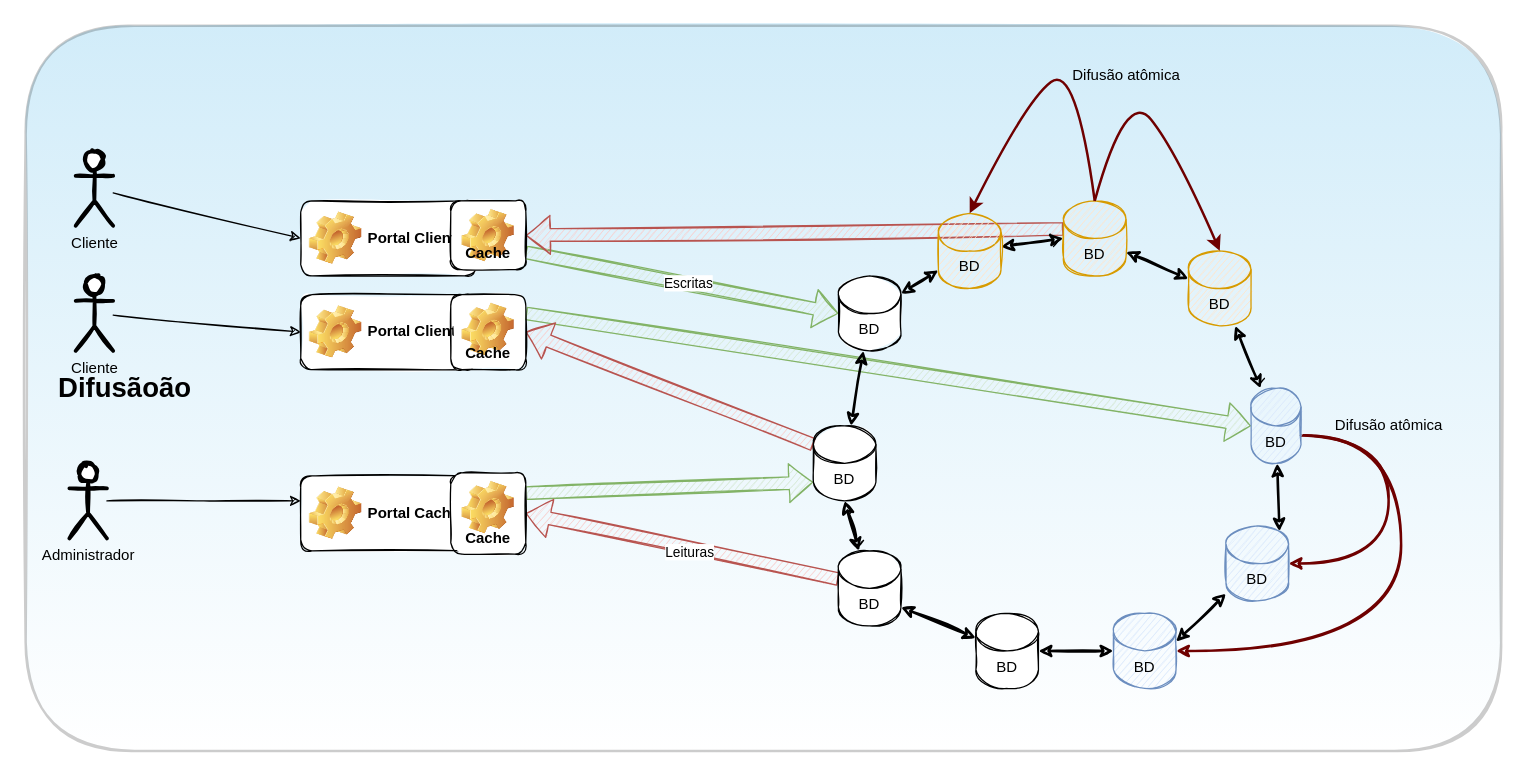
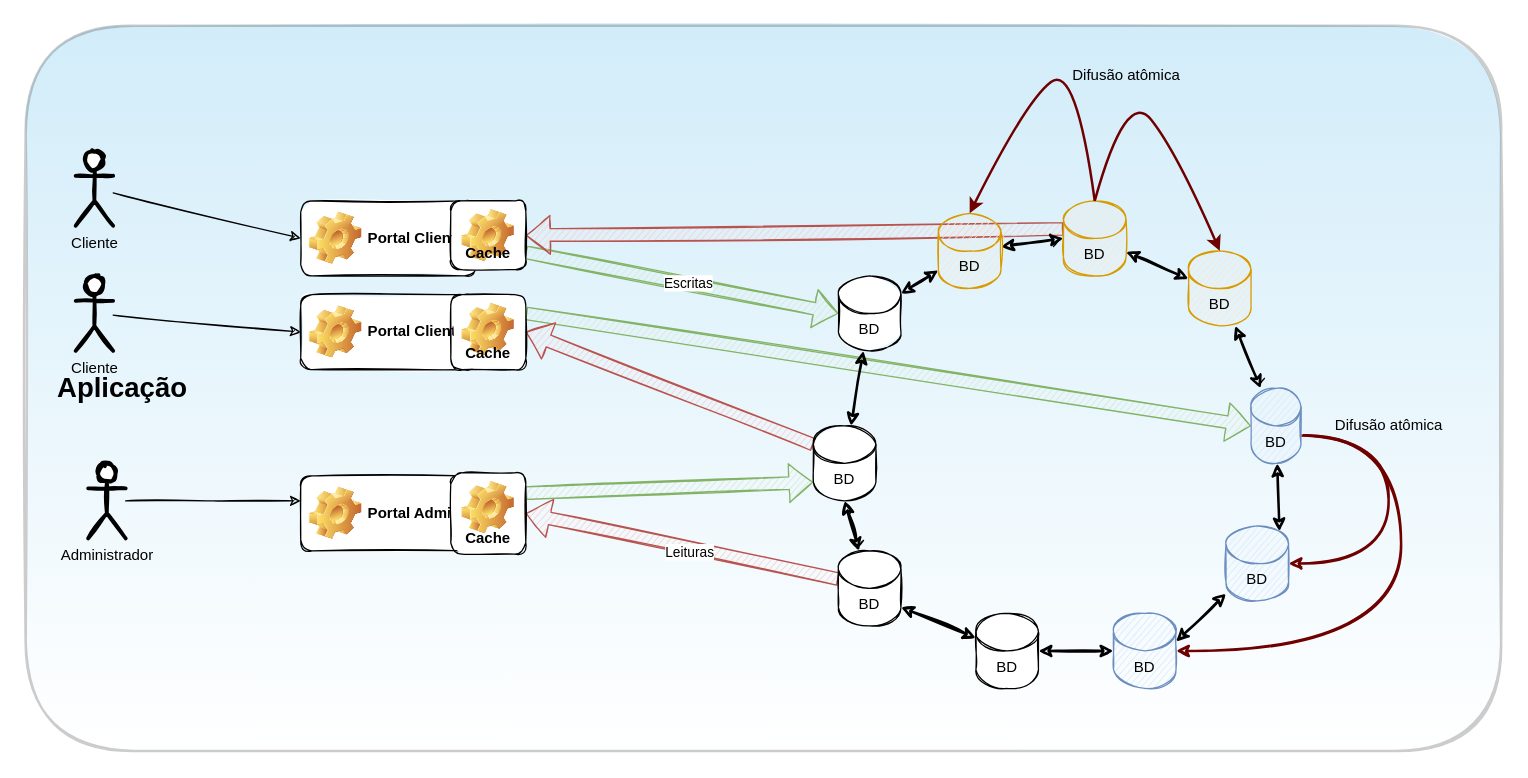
  <mxCell id="0" />
  <mxCell id="1" parent="0" />
- <mxCell id="2" value="&lt;font style=&quot;font-size: 22px&quot;&gt;&lt;b&gt;&lt;font style=&quot;font-size: 22px&quot;&gt;&amp;nbsp; &amp;nbsp; Difusão&lt;/font&gt;ão&lt;/b&gt;&lt;/font&gt;" style="rounded=1;whiteSpace=wrap;html=1;strokeWidth=2;fillWeight=4;hachureGap=8;hachureAngle=45;fillColor=#1ba1e2;sketch=1;align=left;opacity=20;gradientColor=#ffffff;" parent="1" vertex="1"><mxGeometry x="20" y="20" width="1180" height="580" as="geometry" /></mxCell>
+ <mxCell id="2" value="&lt;font style=&quot;font-size: 22px&quot;&gt;&lt;b&gt;&lt;font style=&quot;font-size: 22px&quot;&gt;&amp;nbsp; &amp;nbsp; Aplicaç&lt;/font&gt;ão&lt;/b&gt;&lt;/font&gt;" style="rounded=1;whiteSpace=wrap;html=1;strokeWidth=2;fillWeight=4;hachureGap=8;hachureAngle=45;fillColor=#1ba1e2;sketch=1;align=left;opacity=20;gradientColor=#ffffff;" parent="1" vertex="1"><mxGeometry x="20" y="20" width="1180" height="580" as="geometry" /></mxCell>
  <mxCell id="3" value="" style="shape=flexArrow;endArrow=none;startArrow=block;html=1;shadow=0;fillColor=#d5e8d4;entryX=1;entryY=0.25;entryDx=0;entryDy=0;sketch=1;startFill=0;endFill=0;exitX=0;exitY=1;exitDx=0;exitDy=-15;exitPerimeter=0;strokeColor=#82b366;" parent="1" source="26" target="48" edge="1"><mxGeometry width="50" height="50" relative="1" as="geometry"><mxPoint x="660" y="280" as="sourcePoint" /><mxPoint x="540" y="410" as="targetPoint" /></mxGeometry></mxCell>
  <mxCell id="4" value="" style="shape=flexArrow;endArrow=none;startArrow=block;html=1;shadow=0;fillColor=#d5e8d4;sketch=1;startFill=0;endFill=0;exitX=0;exitY=0.5;exitDx=0;exitDy=0;exitPerimeter=0;entryX=1;entryY=0.25;entryDx=0;entryDy=0;strokeColor=#82b366;" parent="1" source="37" target="47" edge="1"><mxGeometry width="50" height="50" relative="1" as="geometry"><mxPoint x="660" y="260" as="sourcePoint" /><mxPoint x="440" y="290" as="targetPoint" /></mxGeometry></mxCell>
  <mxCell id="5" value="" style="shape=flexArrow;endArrow=none;startArrow=block;html=1;shadow=0;fillColor=#d5e8d4;entryX=1;entryY=0.75;entryDx=0;entryDy=0;sketch=1;startFill=0;endFill=0;exitX=0;exitY=0.5;exitDx=0;exitDy=0;exitPerimeter=0;strokeColor=#82b366;" parent="1" source="9" target="46" edge="1"><mxGeometry width="50" height="50" relative="1" as="geometry"><mxPoint x="660" y="235" as="sourcePoint" /><mxPoint x="540" y="235" as="targetPoint" /></mxGeometry></mxCell>
  <mxCell id="6" value="Escritas" style="edgeLabel;html=1;align=center;verticalAlign=middle;resizable=0;points=[];" parent="5" vertex="1" connectable="0"><mxGeometry x="-0.033" y="-1" relative="1" as="geometry"><mxPoint as="offset" /></mxGeometry></mxCell>
  <mxCell id="7" value="BD" style="shape=cylinder3;whiteSpace=wrap;html=1;boundedLbl=1;backgroundOutline=1;size=15;sketch=1;fillColor=#ffe6cc;strokeColor=#d79b00;" parent="1" vertex="1"><mxGeometry x="950" y="200" width="50" height="60" as="geometry" /></mxCell>
  <mxCell id="8" style="edgeStyle=none;rounded=0;sketch=1;orthogonalLoop=1;jettySize=auto;html=1;startArrow=classic;startFill=1;strokeWidth=2;" parent="1" source="9" target="41" edge="1"><mxGeometry relative="1" as="geometry" /></mxCell>
  <mxCell id="9" value="BD" style="shape=cylinder3;whiteSpace=wrap;html=1;boundedLbl=1;backgroundOutline=1;size=15;sketch=1;" parent="1" vertex="1"><mxGeometry x="670" y="220" width="50" height="60" as="geometry" /></mxCell>
  <mxCell id="10" style="edgeStyle=none;rounded=0;sketch=1;orthogonalLoop=1;jettySize=auto;html=1;entryX=1;entryY=1;entryDx=0;entryDy=-15;entryPerimeter=0;startArrow=classic;startFill=1;strokeWidth=2;" parent="1" source="11" target="28" edge="1"><mxGeometry relative="1" as="geometry" /></mxCell>
  <mxCell id="11" value="BD" style="shape=cylinder3;whiteSpace=wrap;html=1;boundedLbl=1;backgroundOutline=1;size=15;sketch=1;" parent="1" vertex="1"><mxGeometry x="780" y="490" width="50" height="60" as="geometry" /></mxCell>
  <mxCell id="12" style="rounded=0;orthogonalLoop=1;jettySize=auto;html=1;entryX=0;entryY=0.5;entryDx=0;entryDy=0;sketch=1;" parent="1" source="13" target="24" edge="1"><mxGeometry relative="1" as="geometry"><mxPoint x="240" y="220" as="targetPoint" /></mxGeometry></mxCell>
  <mxCell id="13" value="Cliente&lt;br&gt;" style="shape=umlActor;verticalLabelPosition=bottom;verticalAlign=top;html=1;outlineConnect=0;sketch=1;strokeWidth=3;" parent="1" vertex="1"><mxGeometry x="60" y="120" width="30" height="60" as="geometry" /></mxCell>
  <mxCell id="14" style="edgeStyle=orthogonalEdgeStyle;rounded=0;orthogonalLoop=1;jettySize=auto;html=1;entryX=0;entryY=0.5;entryDx=0;entryDy=0;sketch=1;" parent="1" source="15" edge="1"><mxGeometry relative="1" as="geometry"><mxPoint x="240" y="400" as="targetPoint" /></mxGeometry></mxCell>
- <mxCell id="15" value="Administrador" style="shape=umlActor;verticalLabelPosition=bottom;verticalAlign=top;html=1;outlineConnect=0;sketch=1;strokeWidth=3;" parent="1" vertex="1"><mxGeometry x="55" y="370" width="30" height="60" as="geometry" /></mxCell>
+ <mxCell id="15" value="Administrador" style="shape=umlActor;verticalLabelPosition=bottom;verticalAlign=top;html=1;outlineConnect=0;sketch=1;strokeWidth=3;" parent="1" vertex="1"><mxGeometry x="70" y="370" width="30" height="60" as="geometry" /></mxCell>
  <mxCell id="16" value="" style="shape=flexArrow;endArrow=classic;startArrow=none;html=1;shadow=0;fillColor=#f8cecc;entryX=1;entryY=0.5;entryDx=0;entryDy=0;sketch=1;startFill=0;exitX=0;exitY=0;exitDx=0;exitDy=22.5;exitPerimeter=0;strokeColor=#b85450;" parent="1" source="39" target="46" edge="1"><mxGeometry width="50" height="50" relative="1" as="geometry"><mxPoint x="840" y="180" as="sourcePoint" /><mxPoint x="490" y="320" as="targetPoint" /></mxGeometry></mxCell>
  <mxCell id="17" value="" style="shape=flexArrow;endArrow=classic;startArrow=none;html=1;shadow=0;fillColor=#f8cecc;entryX=1;entryY=0.5;entryDx=0;entryDy=0;sketch=1;startFill=0;exitX=0;exitY=0;exitDx=0;exitDy=15;exitPerimeter=0;strokeColor=#b85450;" parent="1" source="26" target="47" edge="1"><mxGeometry width="50" height="50" relative="1" as="geometry"><mxPoint x="650" y="390" as="sourcePoint" /><mxPoint x="540" y="235" as="targetPoint" /></mxGeometry></mxCell>
  <mxCell id="18" value="" style="shape=flexArrow;endArrow=classic;startArrow=none;html=1;shadow=0;fillColor=#f8cecc;entryX=1;entryY=0.5;entryDx=0;entryDy=0;sketch=1;startFill=0;exitX=0;exitY=0;exitDx=0;exitDy=22.5;exitPerimeter=0;strokeColor=#b85450;" parent="1" source="28" target="48" edge="1"><mxGeometry width="50" height="50" relative="1" as="geometry"><mxPoint x="650" y="410" as="sourcePoint" /><mxPoint x="540" y="325" as="targetPoint" /></mxGeometry></mxCell>
  <mxCell id="19" value="Leituras" style="edgeLabel;html=1;align=center;verticalAlign=middle;resizable=0;points=[];" parent="18" vertex="1" connectable="0"><mxGeometry x="-0.054" y="3" relative="1" as="geometry"><mxPoint as="offset" /></mxGeometry></mxCell>
  <mxCell id="20" value="Portal Cliente" style="label;whiteSpace=wrap;html=1;image=img/clipart/Gear_128x128.png;sketch=1;" parent="1" vertex="1"><mxGeometry x="240" y="235" width="140" height="60" as="geometry" /></mxCell>
  <mxCell id="21" style="edgeStyle=none;rounded=0;orthogonalLoop=1;jettySize=auto;html=1;entryX=0;entryY=0.5;entryDx=0;entryDy=0;sketch=1;" parent="1" source="22" target="20" edge="1"><mxGeometry relative="1" as="geometry" /></mxCell>
  <mxCell id="22" value="Cliente&lt;br&gt;" style="shape=umlActor;verticalLabelPosition=bottom;verticalAlign=top;html=1;outlineConnect=0;sketch=1;strokeWidth=3;" parent="1" vertex="1"><mxGeometry x="60" y="220" width="30" height="60" as="geometry" /></mxCell>
- <mxCell id="23" value="Portal Cache" style="label;whiteSpace=wrap;html=1;image=img/clipart/Gear_128x128.png;sketch=1;" parent="1" vertex="1"><mxGeometry x="240" y="380" width="140" height="60" as="geometry" /></mxCell>
+ <mxCell id="23" value="Portal Admin" style="label;whiteSpace=wrap;html=1;image=img/clipart/Gear_128x128.png;sketch=1;" parent="1" vertex="1"><mxGeometry x="240" y="380" width="140" height="60" as="geometry" /></mxCell>
  <mxCell id="24" value="Portal Cliente" style="label;whiteSpace=wrap;html=1;image=img/clipart/Gear_128x128.png;sketch=1;" parent="1" vertex="1"><mxGeometry x="240" y="160" width="140" height="60" as="geometry" /></mxCell>
  <mxCell id="25" style="edgeStyle=none;rounded=0;sketch=1;orthogonalLoop=1;jettySize=auto;html=1;startArrow=classic;startFill=1;strokeWidth=2;" parent="1" source="26" target="9" edge="1"><mxGeometry relative="1" as="geometry" /></mxCell>
  <mxCell id="26" value="BD" style="shape=cylinder3;whiteSpace=wrap;html=1;boundedLbl=1;backgroundOutline=1;size=15;sketch=1;" parent="1" vertex="1"><mxGeometry x="650" y="340" width="50" height="60" as="geometry" /></mxCell>
  <mxCell id="27" style="edgeStyle=none;rounded=0;sketch=1;orthogonalLoop=1;jettySize=auto;html=1;entryX=0.5;entryY=1;entryDx=0;entryDy=0;entryPerimeter=0;startArrow=classic;startFill=1;strokeWidth=2;" parent="1" source="28" target="26" edge="1"><mxGeometry relative="1" as="geometry" /></mxCell>
  <mxCell id="28" value="BD" style="shape=cylinder3;whiteSpace=wrap;html=1;boundedLbl=1;backgroundOutline=1;size=15;sketch=1;" parent="1" vertex="1"><mxGeometry x="670" y="440" width="50" height="60" as="geometry" /></mxCell>
  <mxCell id="29" style="edgeStyle=none;rounded=0;sketch=1;orthogonalLoop=1;jettySize=auto;html=1;entryX=1;entryY=0.5;entryDx=0;entryDy=0;entryPerimeter=0;startArrow=classic;startFill=1;strokeWidth=2;" parent="1" source="30" target="11" edge="1"><mxGeometry relative="1" as="geometry" /></mxCell>
  <mxCell id="30" value="BD" style="shape=cylinder3;whiteSpace=wrap;html=1;boundedLbl=1;backgroundOutline=1;size=15;sketch=1;fillColor=#dae8fc;strokeColor=#6c8ebf;" parent="1" vertex="1"><mxGeometry x="890" y="490" width="50" height="60" as="geometry" /></mxCell>
  <mxCell id="31" style="edgeStyle=none;rounded=0;sketch=1;orthogonalLoop=1;jettySize=auto;html=1;entryX=1;entryY=0;entryDx=0;entryDy=22.5;entryPerimeter=0;startArrow=classic;startFill=1;strokeWidth=2;" parent="1" source="34" target="30" edge="1"><mxGeometry relative="1" as="geometry" /></mxCell>
  <mxCell id="32" style="edgeStyle=orthogonalEdgeStyle;rounded=0;sketch=1;orthogonalLoop=1;jettySize=auto;html=1;entryX=1;entryY=0;entryDx=0;entryDy=37.5;entryPerimeter=0;startArrow=classic;startFill=1;strokeWidth=2;curved=1;fillColor=#a20025;strokeColor=#6F0000;endArrow=none;endFill=0;" parent="1" source="34" target="37" edge="1"><mxGeometry relative="1" as="geometry"><Array as="points"><mxPoint x="1110" y="450" /><mxPoint x="1110" y="348" /></Array></mxGeometry></mxCell>
  <mxCell id="33" style="edgeStyle=orthogonalEdgeStyle;curved=1;rounded=0;sketch=1;orthogonalLoop=1;jettySize=auto;html=1;entryX=1;entryY=0.5;entryDx=0;entryDy=0;entryPerimeter=0;startArrow=none;startFill=0;strokeWidth=2;fillColor=#a20025;strokeColor=#6F0000;exitX=1;exitY=0;exitDx=0;exitDy=37.5;exitPerimeter=0;" parent="1" source="37" target="30" edge="1"><mxGeometry relative="1" as="geometry"><mxPoint x="1080" y="520" as="sourcePoint" /><Array as="points"><mxPoint x="1120" y="348" /><mxPoint x="1120" y="520" /></Array></mxGeometry></mxCell>
  <mxCell id="34" value="BD" style="shape=cylinder3;whiteSpace=wrap;html=1;boundedLbl=1;backgroundOutline=1;size=15;sketch=1;fillColor=#dae8fc;strokeColor=#6c8ebf;" parent="1" vertex="1"><mxGeometry x="980" y="420" width="50" height="60" as="geometry" /></mxCell>
  <mxCell id="35" value="" style="edgeStyle=none;rounded=0;sketch=1;orthogonalLoop=1;jettySize=auto;html=1;startArrow=classic;startFill=1;strokeWidth=2;" parent="1" source="37" target="7" edge="1"><mxGeometry relative="1" as="geometry" /></mxCell>
  <mxCell id="36" style="edgeStyle=none;rounded=0;sketch=1;orthogonalLoop=1;jettySize=auto;html=1;entryX=0.855;entryY=0;entryDx=0;entryDy=4.35;entryPerimeter=0;startArrow=classic;startFill=1;strokeWidth=2;" parent="1" source="37" target="34" edge="1"><mxGeometry relative="1" as="geometry" /></mxCell>
  <mxCell id="37" value="BD" style="shape=cylinder3;whiteSpace=wrap;html=1;boundedLbl=1;backgroundOutline=1;size=15;sketch=1;fillColor=#dae8fc;strokeColor=#6c8ebf;" parent="1" vertex="1"><mxGeometry x="1000" y="310" width="40" height="60" as="geometry" /></mxCell>
  <mxCell id="38" style="edgeStyle=none;rounded=0;sketch=1;orthogonalLoop=1;jettySize=auto;html=1;entryX=0;entryY=0;entryDx=0;entryDy=22.5;entryPerimeter=0;startArrow=classic;startFill=1;strokeWidth=2;" parent="1" source="39" target="7" edge="1"><mxGeometry relative="1" as="geometry" /></mxCell>
  <mxCell id="39" value="BD" style="shape=cylinder3;whiteSpace=wrap;html=1;boundedLbl=1;backgroundOutline=1;size=15;sketch=1;fillColor=#ffe6cc;strokeColor=#d79b00;" parent="1" vertex="1"><mxGeometry x="850" y="160" width="50" height="60" as="geometry" /></mxCell>
  <mxCell id="40" style="edgeStyle=none;rounded=0;sketch=1;orthogonalLoop=1;jettySize=auto;html=1;entryX=0;entryY=0.5;entryDx=0;entryDy=0;entryPerimeter=0;startArrow=classic;startFill=1;strokeWidth=2;" parent="1" source="41" target="39" edge="1"><mxGeometry relative="1" as="geometry" /></mxCell>
  <mxCell id="41" value="BD" style="shape=cylinder3;whiteSpace=wrap;html=1;boundedLbl=1;backgroundOutline=1;size=15;sketch=1;fillColor=#ffe6cc;strokeColor=#d79b00;" parent="1" vertex="1"><mxGeometry x="750" y="170" width="50" height="60" as="geometry" /></mxCell>
  <mxCell id="42" value="" style="curved=1;endArrow=classic;html=1;strokeWidth=2;entryX=0.5;entryY=0;entryDx=0;entryDy=0;entryPerimeter=0;exitX=0.5;exitY=0;exitDx=0;exitDy=0;exitPerimeter=0;fillColor=#a20025;strokeColor=#6F0000;" parent="1" source="39" target="7" edge="1"><mxGeometry width="50" height="50" relative="1" as="geometry"><mxPoint x="580" y="390" as="sourcePoint" /><mxPoint x="630" y="340" as="targetPoint" /><Array as="points"><mxPoint x="900" y="70" /><mxPoint x="940" y="120" /></Array></mxGeometry></mxCell>
  <mxCell id="43" value="" style="curved=1;endArrow=classic;html=1;strokeWidth=2;entryX=0.5;entryY=0;entryDx=0;entryDy=0;entryPerimeter=0;exitX=0.5;exitY=0;exitDx=0;exitDy=0;exitPerimeter=0;fillColor=#a20025;strokeColor=#6F0000;" parent="1" source="39" target="41" edge="1"><mxGeometry width="50" height="50" relative="1" as="geometry"><mxPoint x="580" y="390" as="sourcePoint" /><mxPoint x="630" y="340" as="targetPoint" /><Array as="points"><mxPoint x="860" y="50" /><mxPoint x="820" y="80" /></Array></mxGeometry></mxCell>
  <mxCell id="44" value="Difusão atômica" style="text;html=1;align=center;verticalAlign=middle;resizable=0;points=[];autosize=1;strokeColor=none;" parent="1" vertex="1"><mxGeometry x="850" y="50" width="100" height="20" as="geometry" /></mxCell>
  <mxCell id="45" value="Difusão atômica" style="text;html=1;align=center;verticalAlign=middle;resizable=0;points=[];autosize=1;strokeColor=none;" parent="1" vertex="1"><mxGeometry x="1060" y="330" width="100" height="20" as="geometry" /></mxCell>
  <mxCell id="46" value="Cache" style="label;whiteSpace=wrap;html=1;align=center;verticalAlign=bottom;spacingLeft=0;spacingBottom=4;imageAlign=center;imageVerticalAlign=top;image=img/clipart/Gear_128x128.png;sketch=1;" parent="1" vertex="1"><mxGeometry x="360" y="160" width="60" height="55" as="geometry" /></mxCell>
  <mxCell id="47" value="Cache" style="label;whiteSpace=wrap;html=1;align=center;verticalAlign=bottom;spacingLeft=0;spacingBottom=4;imageAlign=center;imageVerticalAlign=top;image=img/clipart/Gear_128x128.png;sketch=1;" parent="1" vertex="1"><mxGeometry x="360" y="235" width="60" height="60" as="geometry" /></mxCell>
  <mxCell id="48" value="Cache" style="label;whiteSpace=wrap;html=1;align=center;verticalAlign=bottom;spacingLeft=0;spacingBottom=4;imageAlign=center;imageVerticalAlign=top;image=img/clipart/Gear_128x128.png;sketch=1;" parent="1" vertex="1"><mxGeometry x="360" y="377.5" width="60" height="65" as="geometry" /></mxCell>
